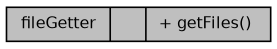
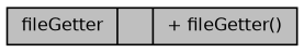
  digraph {
    rankdir=LR
-   n1 [color=black fillcolor=grey75 fontcolor=black fontname=Helvetica fontsize=10 height=0.2 label="{fileGetter\n||+ getFiles()\l}" shape=record style=filled width=0.4]
+   n1 [color=black fillcolor=grey75 fontcolor=black fontname=Helvetica fontsize=10 height=0.2 label="{fileGetter\n||+ fileGetter()\l}" shape=record style=filled width=0.4]
  }
